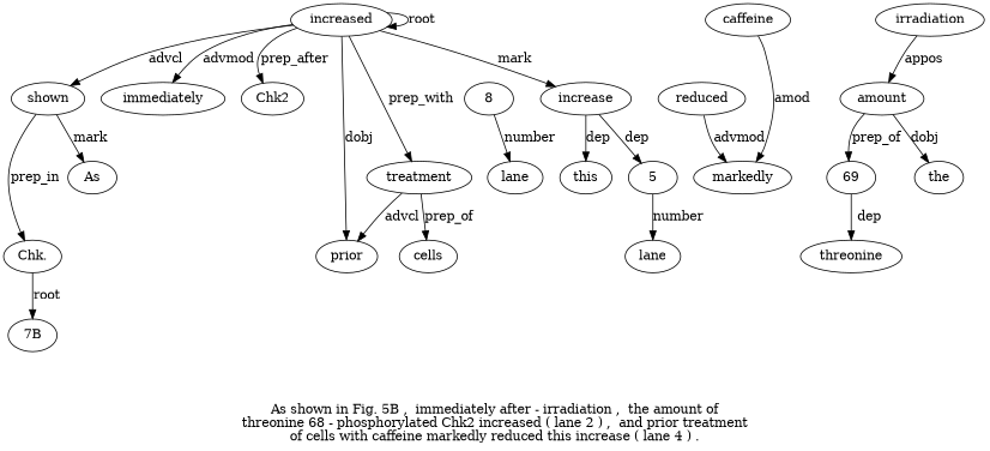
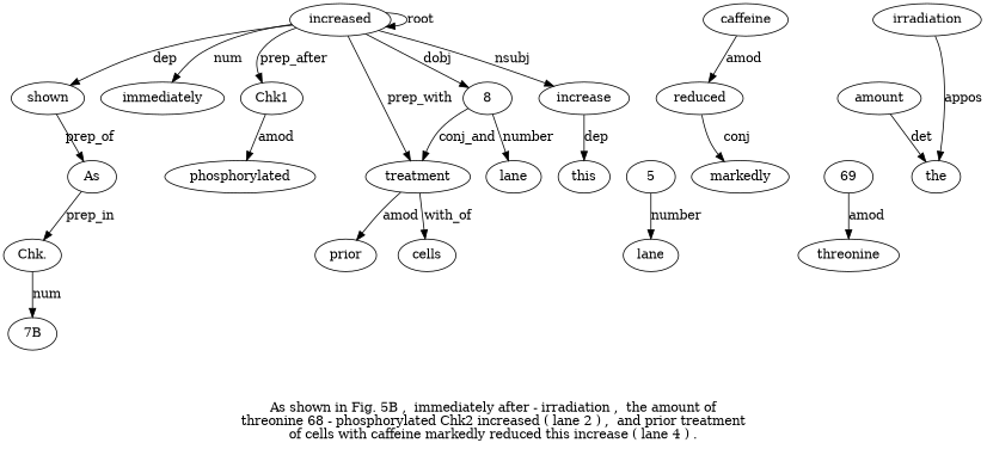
  digraph {
    label="As shown in Fig. 5B ,  immediately after - irradiation ,  the amount of\nthreonine 68 - phosphorylated Chk2 increased ( lane 2 ) ,  and prior treatment\nof cells with caffeine markedly reduced this increase ( lane 4 ) ."
    node [fillcolor=white style=filled]
    n1 [label=shown]
    n2 [label=As]
    n3 [label="Chk."]
    n4 [label="7B"]
    n5 [label=increased]
    n6 [label=immediately]
-   n7 [label=Chk2]
+   n7 [label=Chk1]
    n8 [label=8]
    n9 [label=increase]
    n10 [label=treatment]
+   n11 [label=phosphorylated]
    n12 [label=lane]
    n13 [label=caffeine]
    n14 [label=reduced]
    n15 [label=this]
    n16 [label=5]
    n17 [label=irradiation]
    n18 [label=amount]
    n19 [label=the]
    n20 [label=69]
    n21 [label=threonine]
    n22 [label=prior]
    n23 [label=cells]
    n24 [label=markedly]
    n25 [label=lane]
-   n1 -> n2 [label=mark]
-   n1 -> n3 [label=prep_in]
-   n3 -> n4 [label=root]
-   n5 -> n1 [label=advcl]
+   n1 -> n2 [label=prep_of]
+   n2 -> n3 [label=prep_in]
+   n3 -> n4 [label=num]
+   n5 -> n1 [label=dep]
    n5 -> n5 [label=root]
-   n5 -> n6 [label=advmod]
+   n5 -> n6 [label=num]
    n5 -> n7 [label=prep_after]
-   n5 -> n22 [label=dobj]
-   n5 -> n9 [label=mark]
+   n5 -> n8 [label=dobj]
+   n5 -> n9 [label=nsubj]
    n5 -> n10 [label=prep_with]
+   n7 -> n11 [label=amod]
+   n8 -> n10 [label=conj_and]
    n8 -> n12 [label=number]
    n9 -> n15 [label=dep]
-   n9 -> n16 [label=dep]
-   n10 -> n22 [label=advcl]
-   n10 -> n23 [label=prep_of]
-   n13 -> n24 [label=amod]
-   n14 -> n24 [label=advmod]
+   n10 -> n22 [label=amod]
+   n10 -> n23 [label=with_of]
+   n13 -> n14 [label=amod]
+   n14 -> n24 [label=conj]
    n16 -> n25 [label=number]
-   n17 -> n18 [label=appos]
-   n18 -> n19 [label=dobj]
-   n18 -> n20 [label=prep_of]
-   n20 -> n21 [label=dep]
+   n17 -> n19 [label=appos]
+   n18 -> n19 [label=det]
+   n20 -> n21 [label=amod]
  }
